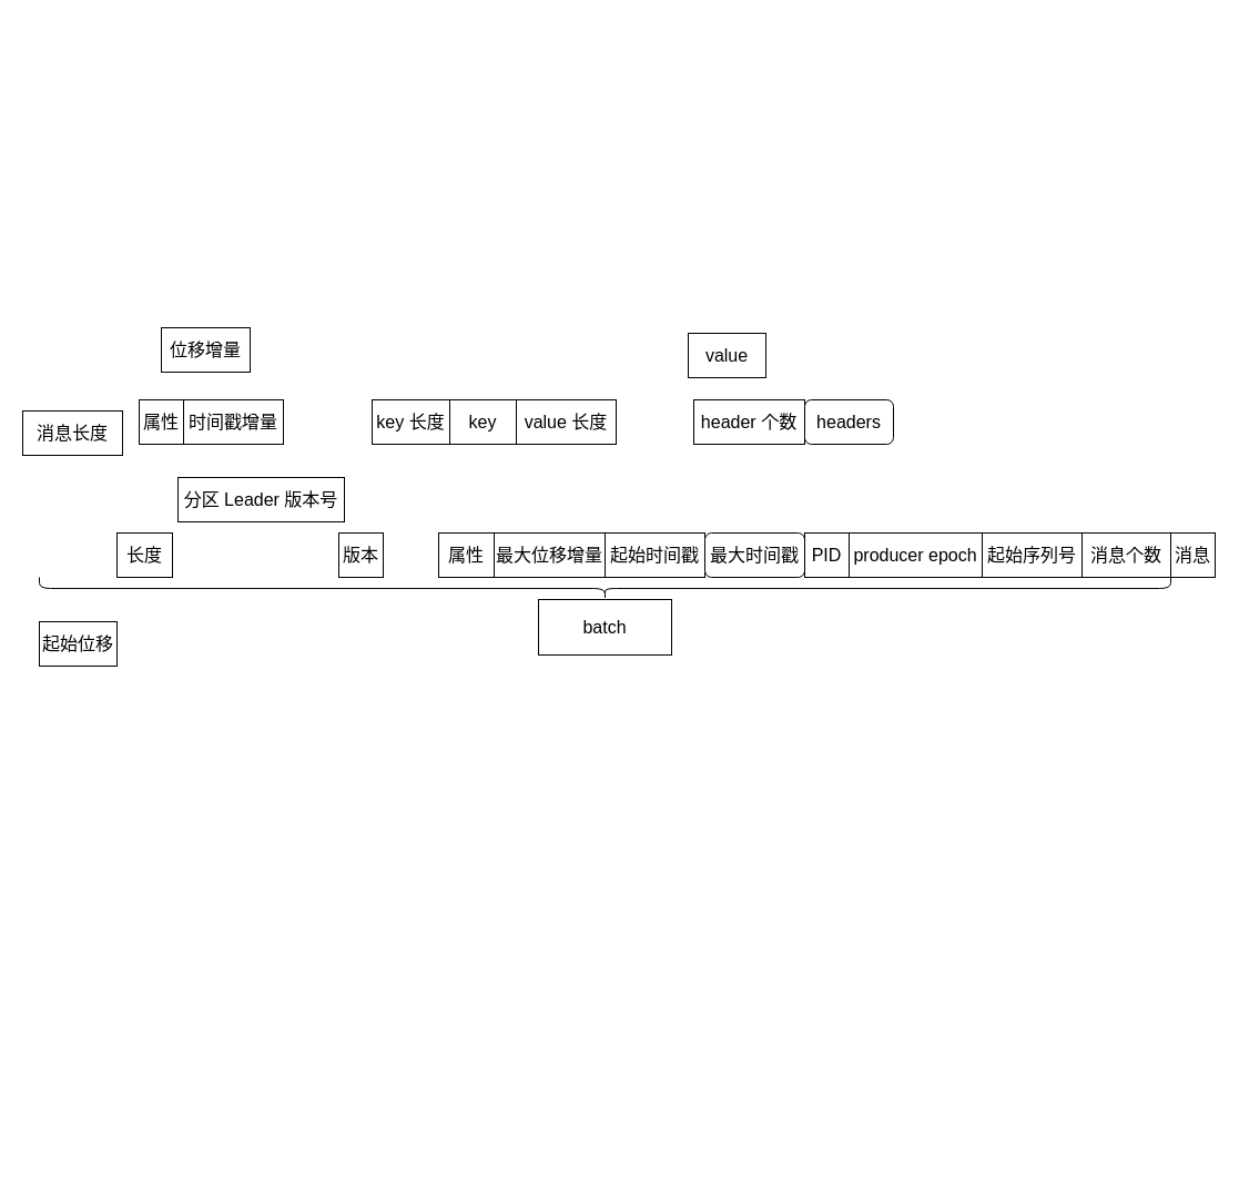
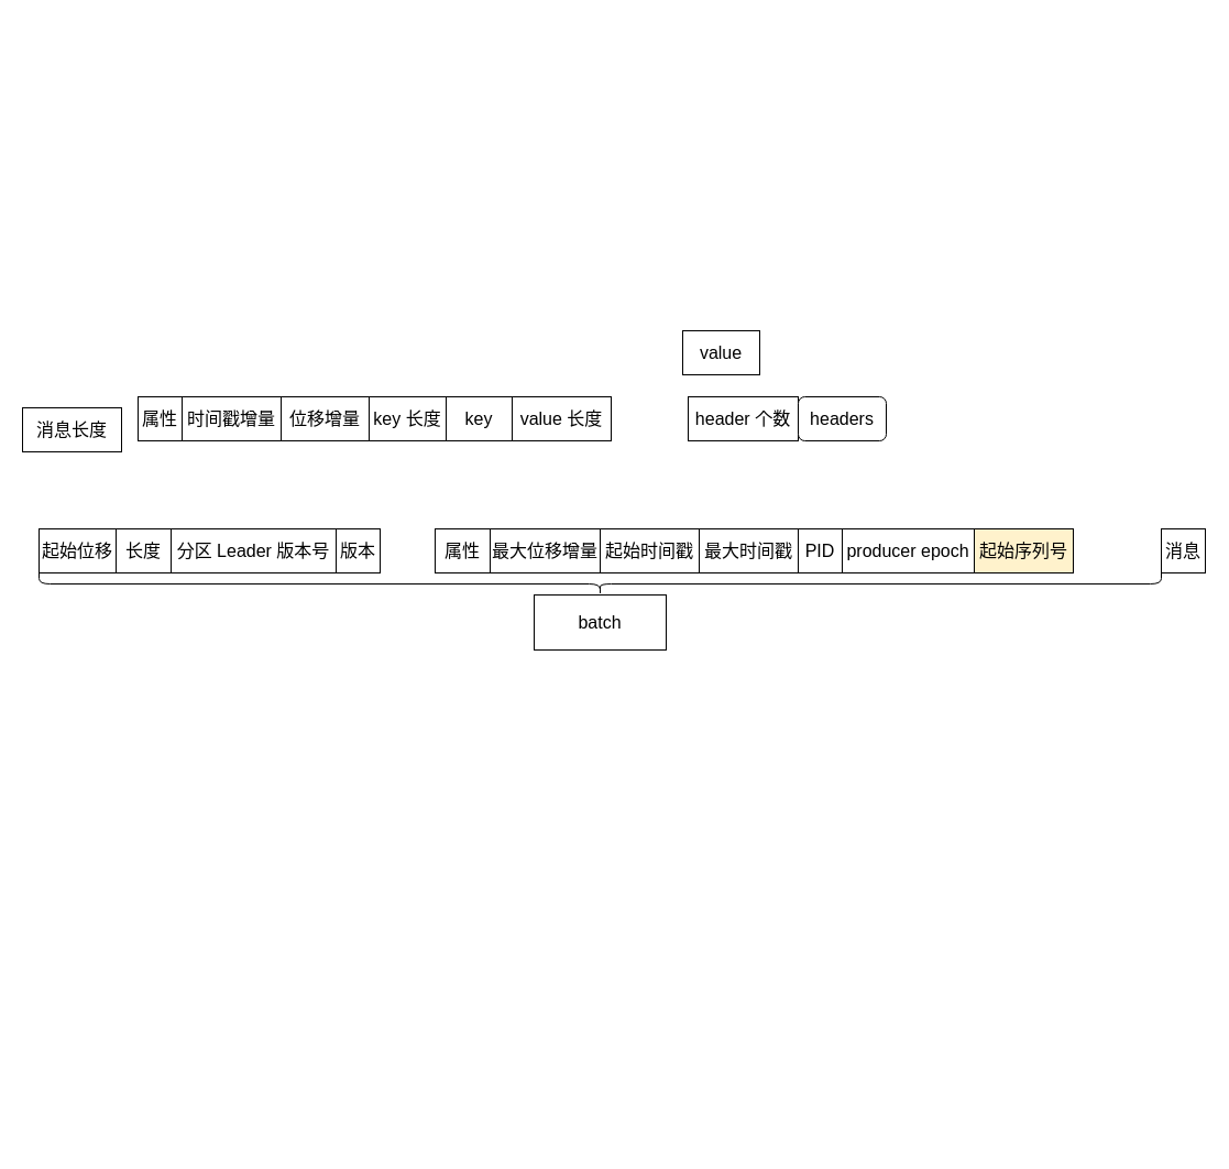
  <mxCell id="0" />
  <mxCell id="1" parent="0" />
  <mxCell id="2" value="&lt;font style=&quot;font-size: 16px&quot;&gt;消息长度&lt;/font&gt;" style="rounded=0;whiteSpace=wrap;html=1;" vertex="1" parent="1"><mxGeometry x="20" y="370" width="90" height="40" as="geometry" /></mxCell>
  <mxCell id="3" value="&lt;font style=&quot;font-size: 16px&quot;&gt;属性&lt;/font&gt;" style="rounded=0;whiteSpace=wrap;html=1;" vertex="1" parent="1"><mxGeometry x="125" y="360" width="40" height="40" as="geometry" /></mxCell>
  <mxCell id="4" value="&lt;font style=&quot;font-size: 16px&quot;&gt;时间戳增量&lt;/font&gt;" style="rounded=0;whiteSpace=wrap;html=1;" vertex="1" parent="1"><mxGeometry x="165" y="360" width="90" height="40" as="geometry" /></mxCell>
- <mxCell id="5" value="&lt;font style=&quot;font-size: 16px&quot;&gt;位移增量&lt;/font&gt;" style="rounded=0;whiteSpace=wrap;html=1;" vertex="1" parent="1"><mxGeometry x="145" y="295" width="80" height="40" as="geometry" /></mxCell>
+ <mxCell id="5" value="&lt;font style=&quot;font-size: 16px&quot;&gt;位移增量&lt;/font&gt;" style="rounded=0;whiteSpace=wrap;html=1;" vertex="1" parent="1"><mxGeometry x="255" y="360" width="80" height="40" as="geometry" /></mxCell>
  <mxCell id="6" value="&lt;font style=&quot;font-size: 16px&quot;&gt;key 长度&lt;/font&gt;" style="rounded=0;whiteSpace=wrap;html=1;" vertex="1" parent="1"><mxGeometry x="335" y="360" width="70" height="40" as="geometry" /></mxCell>
  <mxCell id="7" value="&lt;font style=&quot;font-size: 16px&quot;&gt;key&lt;/font&gt;" style="rounded=0;whiteSpace=wrap;html=1;" vertex="1" parent="1"><mxGeometry x="405" y="360" width="60" height="40" as="geometry" /></mxCell>
  <mxCell id="8" value="&lt;font style=&quot;font-size: 16px&quot;&gt;value 长度&lt;/font&gt;" style="rounded=0;whiteSpace=wrap;html=1;" vertex="1" parent="1"><mxGeometry x="465" y="360" width="90" height="40" as="geometry" /></mxCell>
  <mxCell id="9" value="&lt;font style=&quot;font-size: 16px&quot;&gt;value&lt;/font&gt;" style="rounded=0;whiteSpace=wrap;html=1;" vertex="1" parent="1"><mxGeometry x="620" y="300" width="70" height="40" as="geometry" /></mxCell>
  <mxCell id="10" value="&lt;font style=&quot;font-size: 16px&quot;&gt;header 个数&lt;/font&gt;" style="rounded=0;whiteSpace=wrap;html=1;" vertex="1" parent="1"><mxGeometry x="625" y="360" width="100" height="40" as="geometry" /></mxCell>
  <mxCell id="11" value="&lt;font style=&quot;font-size: 16px&quot;&gt;headers&lt;/font&gt;" style="whiteSpace=wrap;html=1;rounded=1;" vertex="1" parent="1"><mxGeometry x="725" y="360" width="80" height="40" as="geometry" /></mxCell>
- <mxCell id="12" value="&lt;font style=&quot;font-size: 16px&quot;&gt;起始位移&lt;/font&gt;" style="rounded=0;whiteSpace=wrap;html=1;" vertex="1" parent="1"><mxGeometry x="35" y="560" width="70" height="40" as="geometry" /></mxCell>
+ <mxCell id="12" value="&lt;font style=&quot;font-size: 16px&quot;&gt;起始位移&lt;/font&gt;" style="rounded=0;whiteSpace=wrap;html=1;" vertex="1" parent="1"><mxGeometry x="35" y="480" width="70" height="40" as="geometry" /></mxCell>
  <mxCell id="13" value="&lt;font style=&quot;font-size: 16px&quot;&gt;长度&lt;/font&gt;" style="rounded=0;whiteSpace=wrap;html=1;" vertex="1" parent="1"><mxGeometry x="105" y="480" width="50" height="40" as="geometry" /></mxCell>
- <mxCell id="14" value="&lt;font style=&quot;font-size: 16px&quot;&gt;分区 Leader 版本号&lt;/font&gt;" style="rounded=0;whiteSpace=wrap;html=1;" vertex="1" parent="1"><mxGeometry x="160" y="430" width="150" height="40" as="geometry" /></mxCell>
+ <mxCell id="14" value="&lt;font style=&quot;font-size: 16px&quot;&gt;分区 Leader 版本号&lt;/font&gt;" style="rounded=0;whiteSpace=wrap;html=1;" vertex="1" parent="1"><mxGeometry x="155" y="480" width="150" height="40" as="geometry" /></mxCell>
  <mxCell id="15" value="&lt;font style=&quot;font-size: 16px&quot;&gt;版本&lt;/font&gt;" style="rounded=0;whiteSpace=wrap;html=1;" vertex="1" parent="1"><mxGeometry x="305" y="480" width="40" height="40" as="geometry" /></mxCell>
  <mxCell id="16" value="&lt;font style=&quot;font-size: 16px&quot;&gt;属性&lt;/font&gt;" style="rounded=0;whiteSpace=wrap;html=1;" vertex="1" parent="1"><mxGeometry x="395" y="480" width="50" height="40" as="geometry" /></mxCell>
  <mxCell id="17" value="&lt;font style=&quot;font-size: 16px&quot;&gt;最大位移增量&lt;/font&gt;" style="rounded=0;whiteSpace=wrap;html=1;" vertex="1" parent="1"><mxGeometry x="445" y="480" width="100" height="40" as="geometry" /></mxCell>
  <mxCell id="18" value="&lt;font style=&quot;font-size: 16px&quot;&gt;起始时间戳&lt;/font&gt;" style="rounded=0;whiteSpace=wrap;html=1;" vertex="1" parent="1"><mxGeometry x="545" y="480" width="90" height="40" as="geometry" /></mxCell>
- <mxCell id="19" value="&lt;font style=&quot;font-size: 16px&quot;&gt;最大时间戳&lt;/font&gt;" style="whiteSpace=wrap;html=1;rounded=1;" vertex="1" parent="1"><mxGeometry x="635" y="480" width="90" height="40" as="geometry" /></mxCell>
+ <mxCell id="19" value="&lt;font style=&quot;font-size: 16px&quot;&gt;最大时间戳&lt;/font&gt;" style="rounded=0;whiteSpace=wrap;html=1;" vertex="1" parent="1"><mxGeometry x="635" y="480" width="90" height="40" as="geometry" /></mxCell>
  <mxCell id="20" value="&lt;font style=&quot;font-size: 16px&quot;&gt;PID&lt;/font&gt;" style="rounded=0;whiteSpace=wrap;html=1;" vertex="1" parent="1"><mxGeometry x="725" y="480" width="40" height="40" as="geometry" /></mxCell>
  <mxCell id="21" value="&lt;font style=&quot;font-size: 16px&quot;&gt;producer epoch&lt;/font&gt;" style="rounded=0;whiteSpace=wrap;html=1;" vertex="1" parent="1"><mxGeometry x="765" y="480" width="120" height="40" as="geometry" /></mxCell>
- <mxCell id="22" value="&lt;font style=&quot;font-size: 16px&quot;&gt;起始序列号&lt;/font&gt;" style="rounded=0;whiteSpace=wrap;html=1;" vertex="1" parent="1"><mxGeometry x="885" y="480" width="90" height="40" as="geometry" /></mxCell>
- <mxCell id="23" value="&lt;font style=&quot;font-size: 16px&quot;&gt;消息个数&lt;/font&gt;" style="rounded=0;whiteSpace=wrap;html=1;" vertex="1" parent="1"><mxGeometry x="975" y="480" width="80" height="40" as="geometry" /></mxCell>
+ <mxCell id="22" value="&lt;font style=&quot;font-size: 16px&quot;&gt;起始序列号&lt;/font&gt;" style="rounded=0;whiteSpace=wrap;html=1;fillColor=#fff2cc;" vertex="1" parent="1"><mxGeometry x="885" y="480" width="90" height="40" as="geometry" /></mxCell>
  <mxCell id="24" value="&lt;font style=&quot;font-size: 16px&quot;&gt;消息&lt;/font&gt;" style="rounded=0;whiteSpace=wrap;html=1;" vertex="1" parent="1"><mxGeometry x="1055" y="480" width="40" height="40" as="geometry" /></mxCell>
  <mxCell id="25" value="" style="shape=curlyBracket;whiteSpace=wrap;html=1;rounded=1;rotation=-90;" vertex="1" parent="1"><mxGeometry x="535" y="20" width="20" height="1020" as="geometry" /></mxCell>
  <mxCell id="26" value="&lt;font style=&quot;font-size: 16px&quot;&gt;batch&lt;/font&gt;" style="rounded=0;whiteSpace=wrap;html=1;" vertex="1" parent="1"><mxGeometry x="485" y="540" width="120" height="50" as="geometry" /></mxCell>
